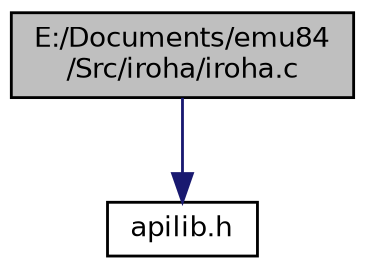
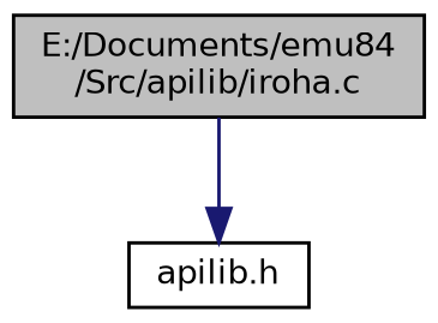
  digraph {
    node [color=black fontname=Helvetica fontsize=10 shape=record style=filled]
-   n1 [fillcolor=grey75 fontcolor=black height=0.2 label="E:/Documents/emu84\l/Src/iroha/iroha.c" width=0.4]
+   n1 [fillcolor=grey75 fontcolor=black height=0.2 label="E:/Documents/emu84\l/Src/apilib/iroha.c" width=0.4]
    n2 [fillcolor=white height=0.2 label="apilib.h" width=0.4]
    n1 -> n2 [color=midnightblue fontname=Helvetica fontsize=10 labelfontname=Helvetica labelfontsize=10 style=solid]
  }
